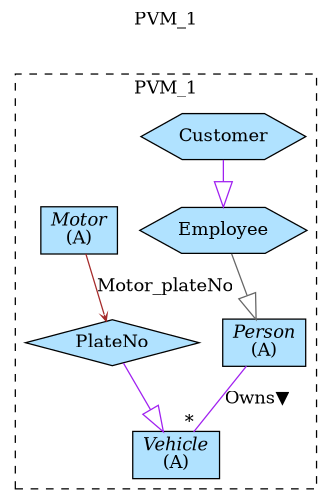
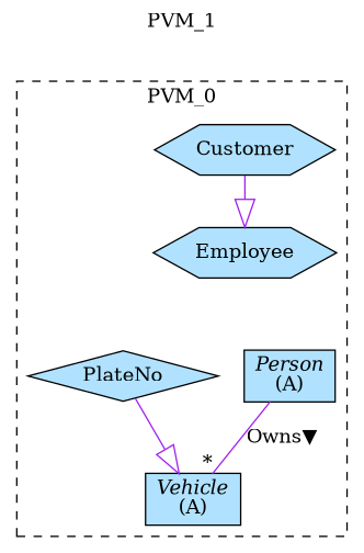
  digraph {
    label=PVM_1
    labelfontsize=12
    labelloc=tl
    node [fillcolor=lightskyblue1 shape=record style=filled]
    edge [arrowhead=onormal arrowsize=2.0 color=purple]
    n1 [label=PlateNo shape=diamond]
    n2 [label=Employee shape=hexagon]
    n3 [label=<{<I>Person</I><br/>(A)}>]
    n4 [label=Customer shape=hexagon]
    n5 [label=<{<I>Vehicle</I><br/>(A)}>]
-   n6 [label=<{<I>Motor</I><br/>(A)}>]
    subgraph cluster_1 {
+     label=PVM_0
      style=dashed
      n1
      n2
      n3
      n4
      n5
-     n6
    }
    n1 -> n5
-   n2 -> n3 [color=gray40]
    n3 -> n5 [dir=none headlabel="*" label="Owns▼" arrowhead="" arrowsize=""]
    n4 -> n2
-   n6 -> n1 [arrowhead=vee arrowsize=.5 color=brown label=Motor_plateNo]
  }
